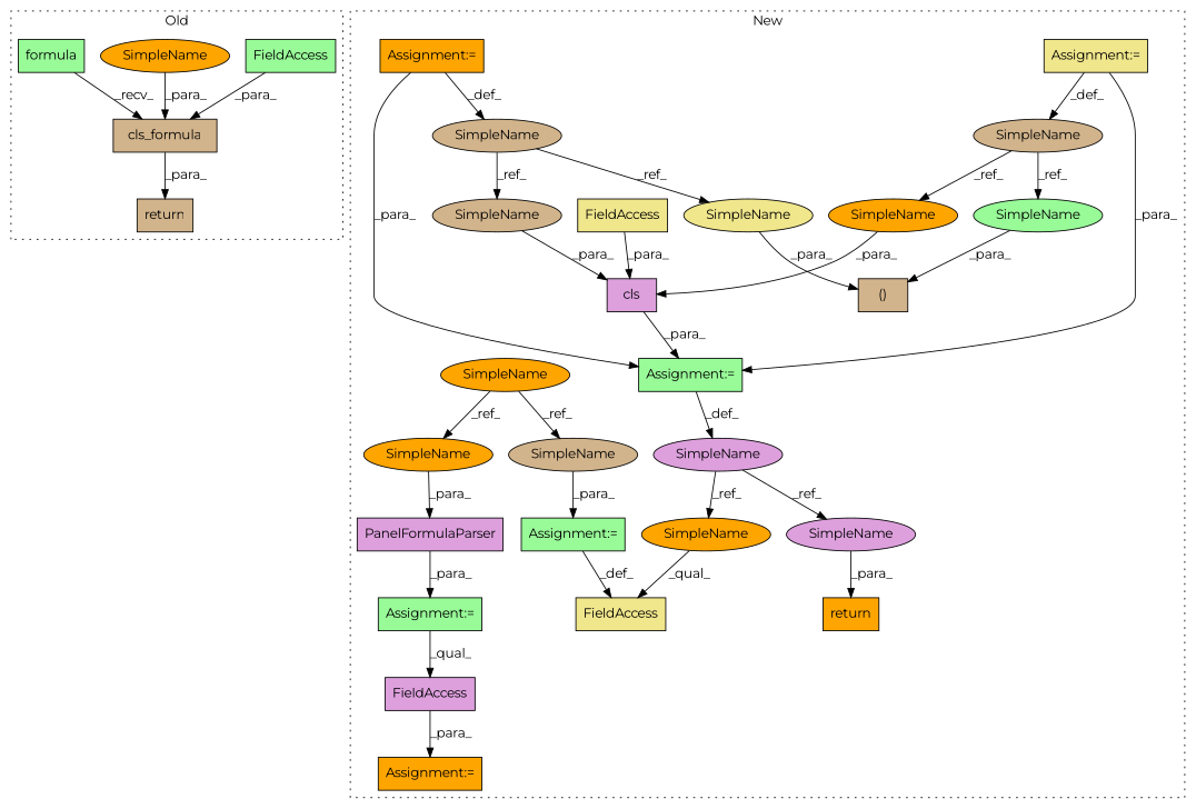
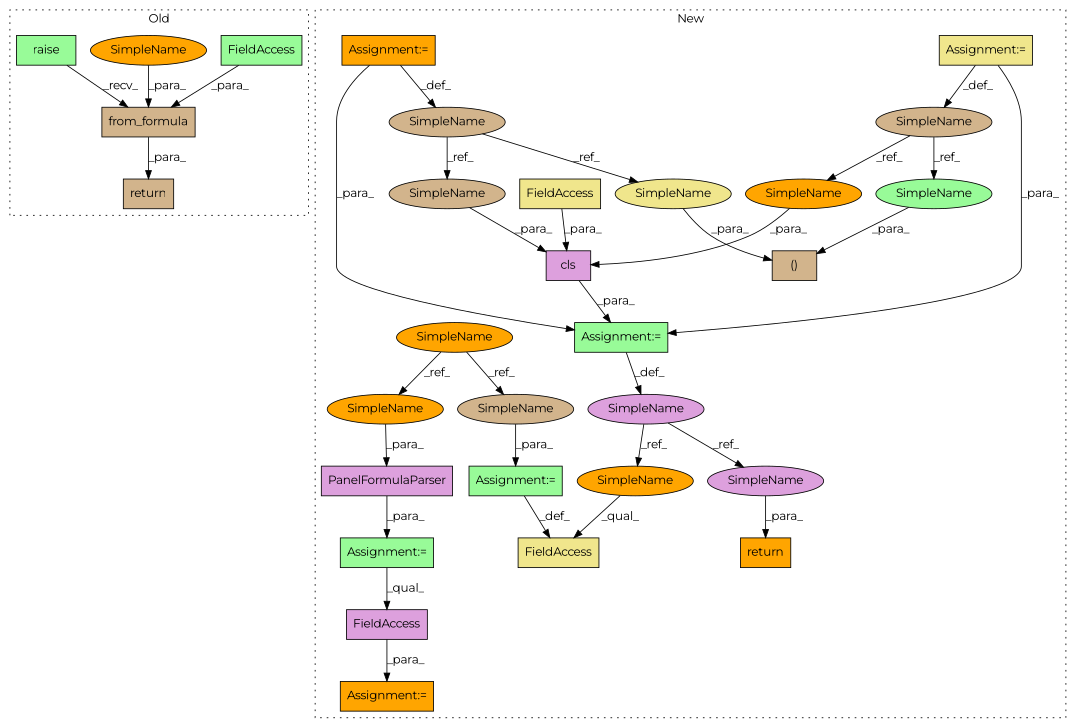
  digraph {
    fontname=Montserrat
    node [a=42 fillcolor=orange fontname=Montserrat l=7 s=47395 shape=box style=filled]
    edge [fontname=Montserrat]
-   n1 [a=32 fillcolor=palegreen l="6,1" label=formula s="45178,45206"]
+   n1 [a=32 fillcolor=palegreen l="6,1" label=raise s="45178,45206"]
    n2 [a=41 fillcolor=tan label=return s=45171]
-   n3 [a=32 fillcolor=tan l="13,1" label=cls_formula s="45208,45241"]
+   n3 [a=32 fillcolor=tan l="13,1" label=from_formula s="45208,45241"]
    n4 [a=22 fillcolor=palegreen label=FieldAccess s=45234]
    n5 [label=SimpleName s=45221 shape=ellipse]
    n6 [a=32 fillcolor=plum l="4,1" label=cls s="47523,47549"]
    n7 [a=41 label=return s=47581]
    n8 [a=7 fillcolor=khaki l=4 label="Assignment:="]
    n9 [fillcolor=plum l=3 label=SimpleName s=47519 shape=ellipse]
    n10 [a=22 fillcolor=khaki l=11 label=FieldAccess s=47556]
    n11 [a=7 fillcolor=palegreen l=1 label="Assignment:=" s=47522]
    n12 [a=22 fillcolor=khaki label=FieldAccess s=47542]
    n13 [a=7 fillcolor=palegreen l=1 label="Assignment:=" s=47567]
    n14 [a=106 fillcolor=tan l=26 label="()" s=47474]
    n15 [fillcolor=tan l=9 label=SimpleName s=47409 shape=ellipse]
    n16 [fillcolor=tan l=4 label=SimpleName shape=ellipse]
    n17 [a=7 l=9 label="Assignment:=" s=47409]
    n18 [label=SimpleName s=47307 shape=ellipse]
    n19 [a=32 fillcolor=plum l="19,1" label=PanelFormulaParser s="47431,47462"]
    n20 [a=22 fillcolor=plum l=11 label=FieldAccess s=47502]
    n21 [a=7 l=2 label="Assignment:=" s=47500]
    n22 [a=7 fillcolor=palegreen l=1 label="Assignment:=" s=47430]
    n23 [label=SimpleName s=47450 shape=ellipse]
    n24 [fillcolor=tan label=SimpleName s=47568 shape=ellipse]
    n25 [l=4 label=SimpleName s=47537 shape=ellipse]
    n26 [fillcolor=palegreen l=4 label=SimpleName s=47496 shape=ellipse]
    n27 [fillcolor=khaki l=9 label=SimpleName s=47474 shape=ellipse]
    n28 [fillcolor=tan l=9 label=SimpleName s=47527 shape=ellipse]
    n29 [l=3 label=SimpleName s=47556 shape=ellipse]
    n30 [fillcolor=plum l=3 label=SimpleName s=47588 shape=ellipse]
    subgraph cluster_1 {
      label=Old
      style=dotted
      n1
      n2
      n3
      n4
      n5
    }
    subgraph cluster_2 {
      label=New
      style=dotted
      n6
      n7
      n8
      n9
      n10
      n11
      n12
      n13
      n14
      n15
      n16
      n17
      n18
      n19
      n20
      n21
      n22
      n23
      n24
      n25
      n26
      n27
      n28
      n29
      n30
    }
    n1 -> n3 [label=_recv_]
    n3 -> n2 [label=_para_]
    n4 -> n3 [label=_para_]
    n5 -> n3 [label=_para_]
    n6 -> n11 [label=_para_]
    n8 -> n11 [label=_para_]
    n8 -> n16 [label=_def_]
    n9 -> n29 [label=_ref_]
    n9 -> n30 [label=_ref_]
    n11 -> n9 [label=_def_]
    n12 -> n6 [label=_para_]
    n13 -> n10 [label=_def_]
    n15 -> n27 [label=_ref_]
    n15 -> n28 [label=_ref_]
    n16 -> n25 [label=_ref_]
    n16 -> n26 [label=_ref_]
    n17 -> n11 [label=_para_]
    n17 -> n15 [label=_def_]
    n18 -> n23 [label=_ref_]
    n18 -> n24 [label=_ref_]
    n19 -> n22 [label=_para_]
    n20 -> n21 [label=_para_]
    n22 -> n20 [label=_qual_]
    n23 -> n19 [label=_para_]
    n24 -> n13 [label=_para_]
    n25 -> n6 [label=_para_]
    n26 -> n14 [label=_para_]
    n27 -> n14 [label=_para_]
    n28 -> n6 [label=_para_]
    n29 -> n10 [label=_qual_]
    n30 -> n7 [label=_para_]
  }
